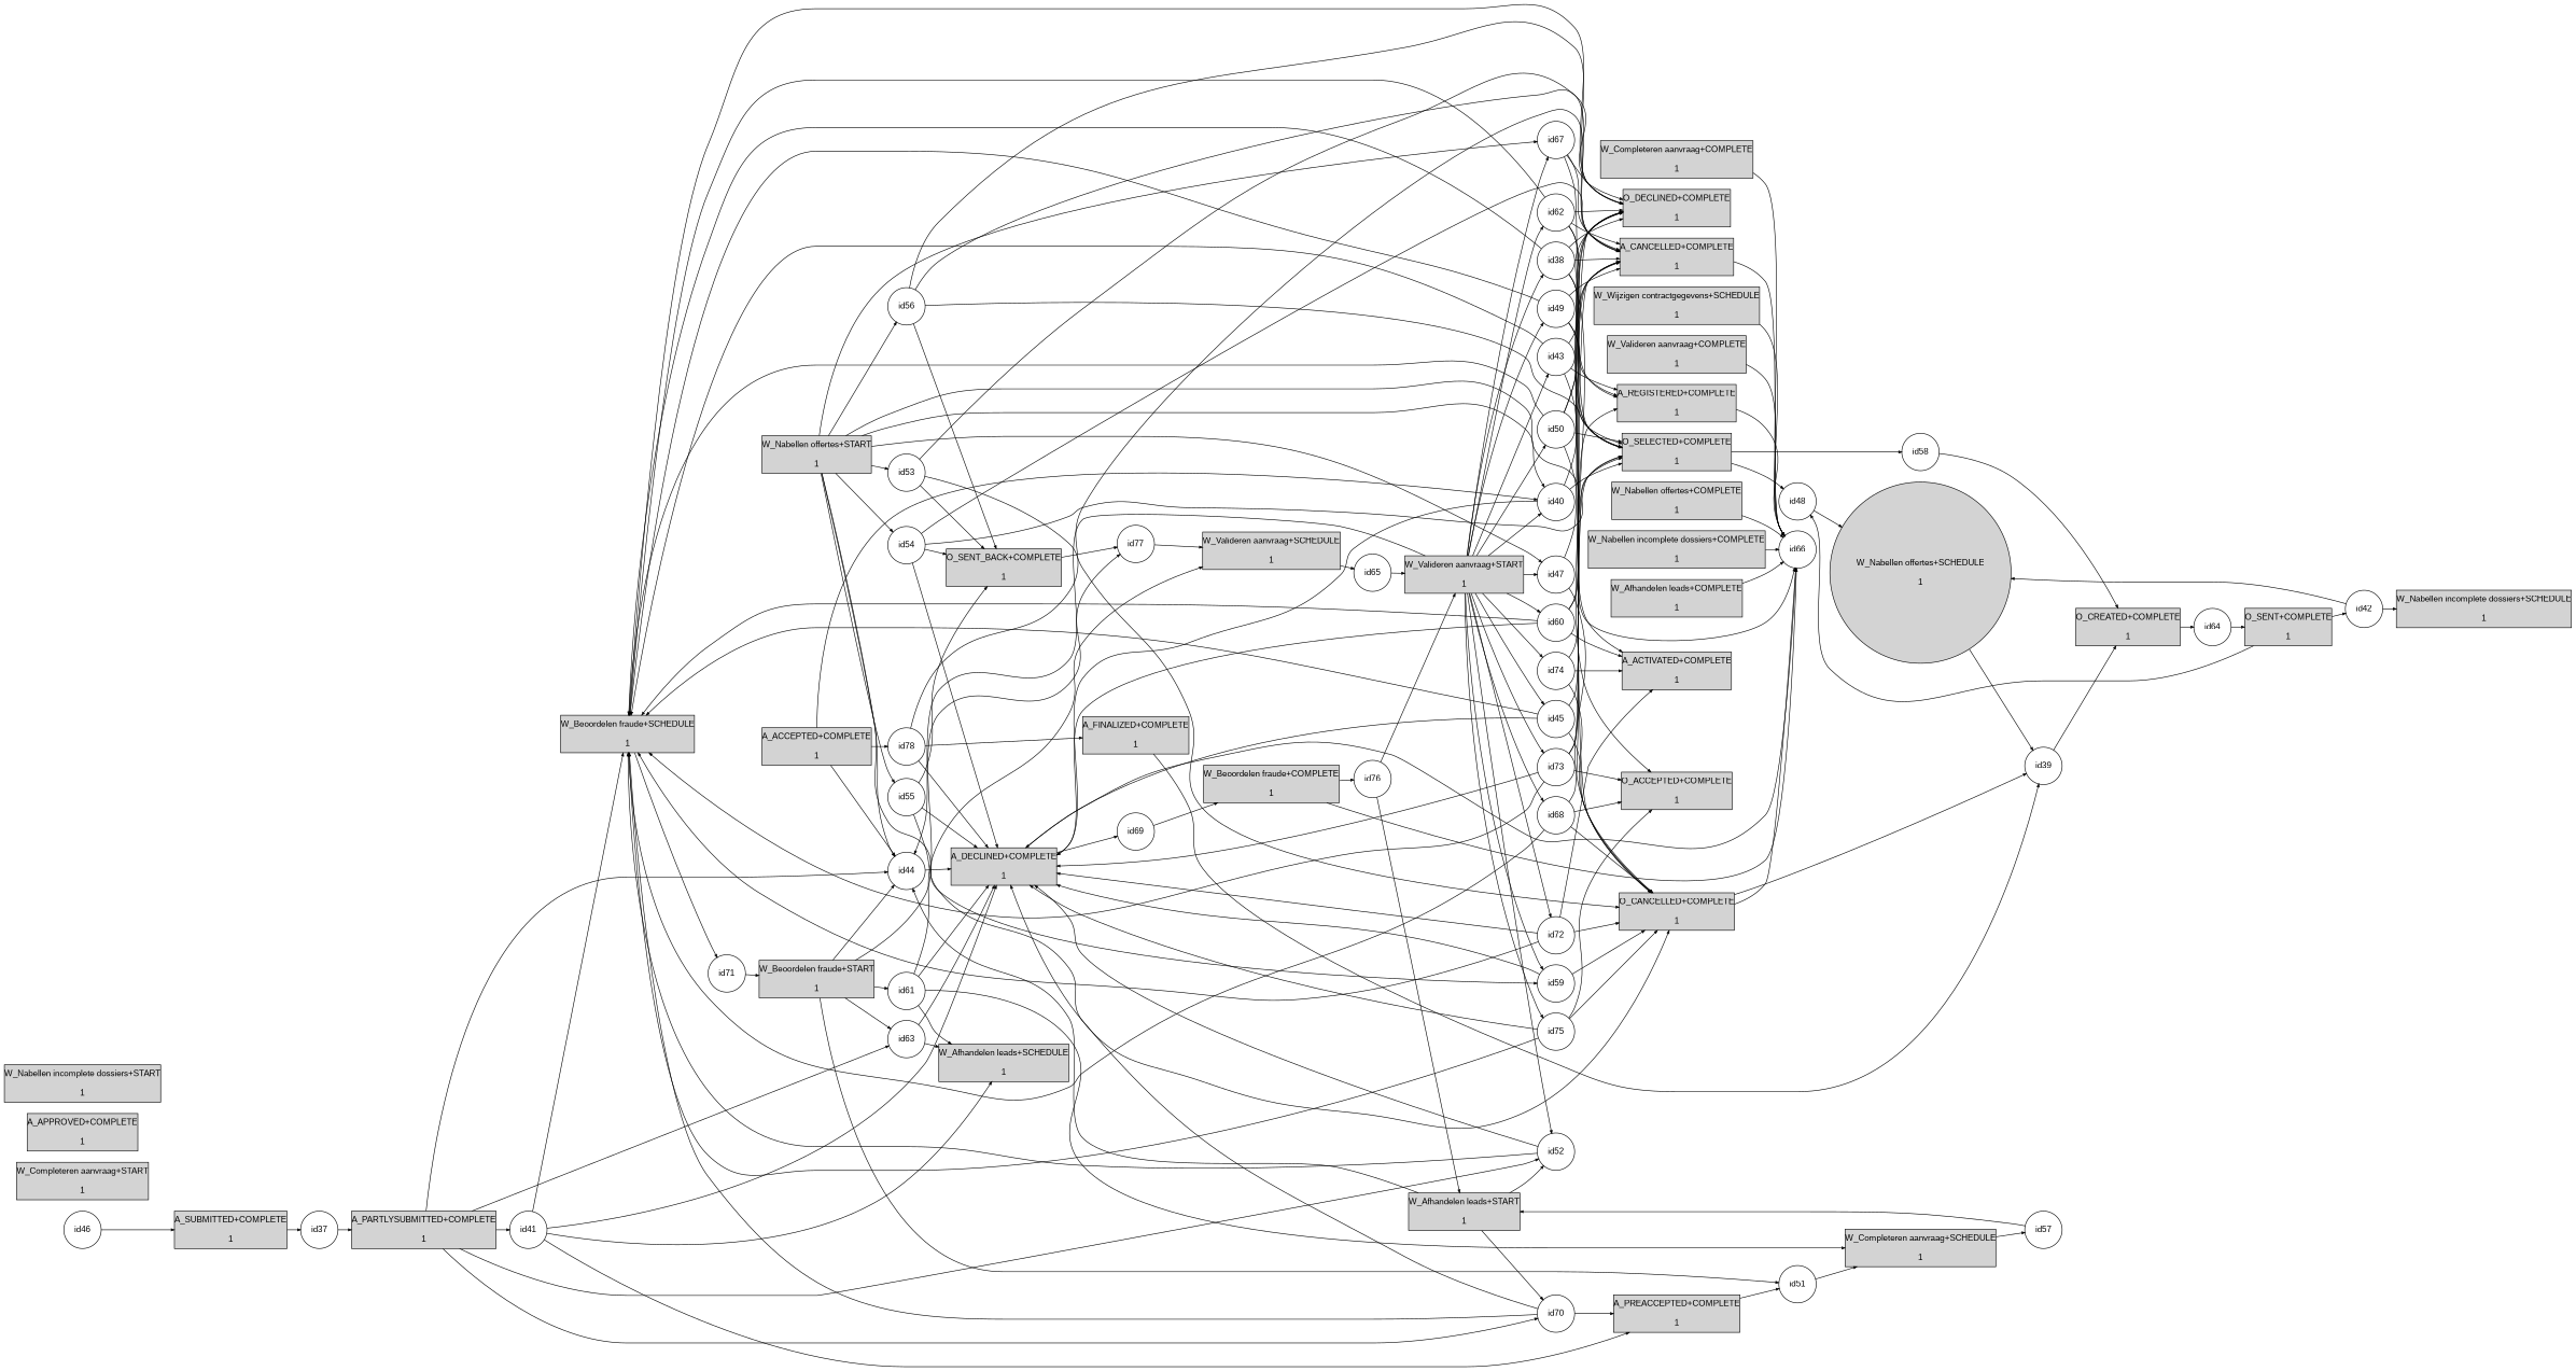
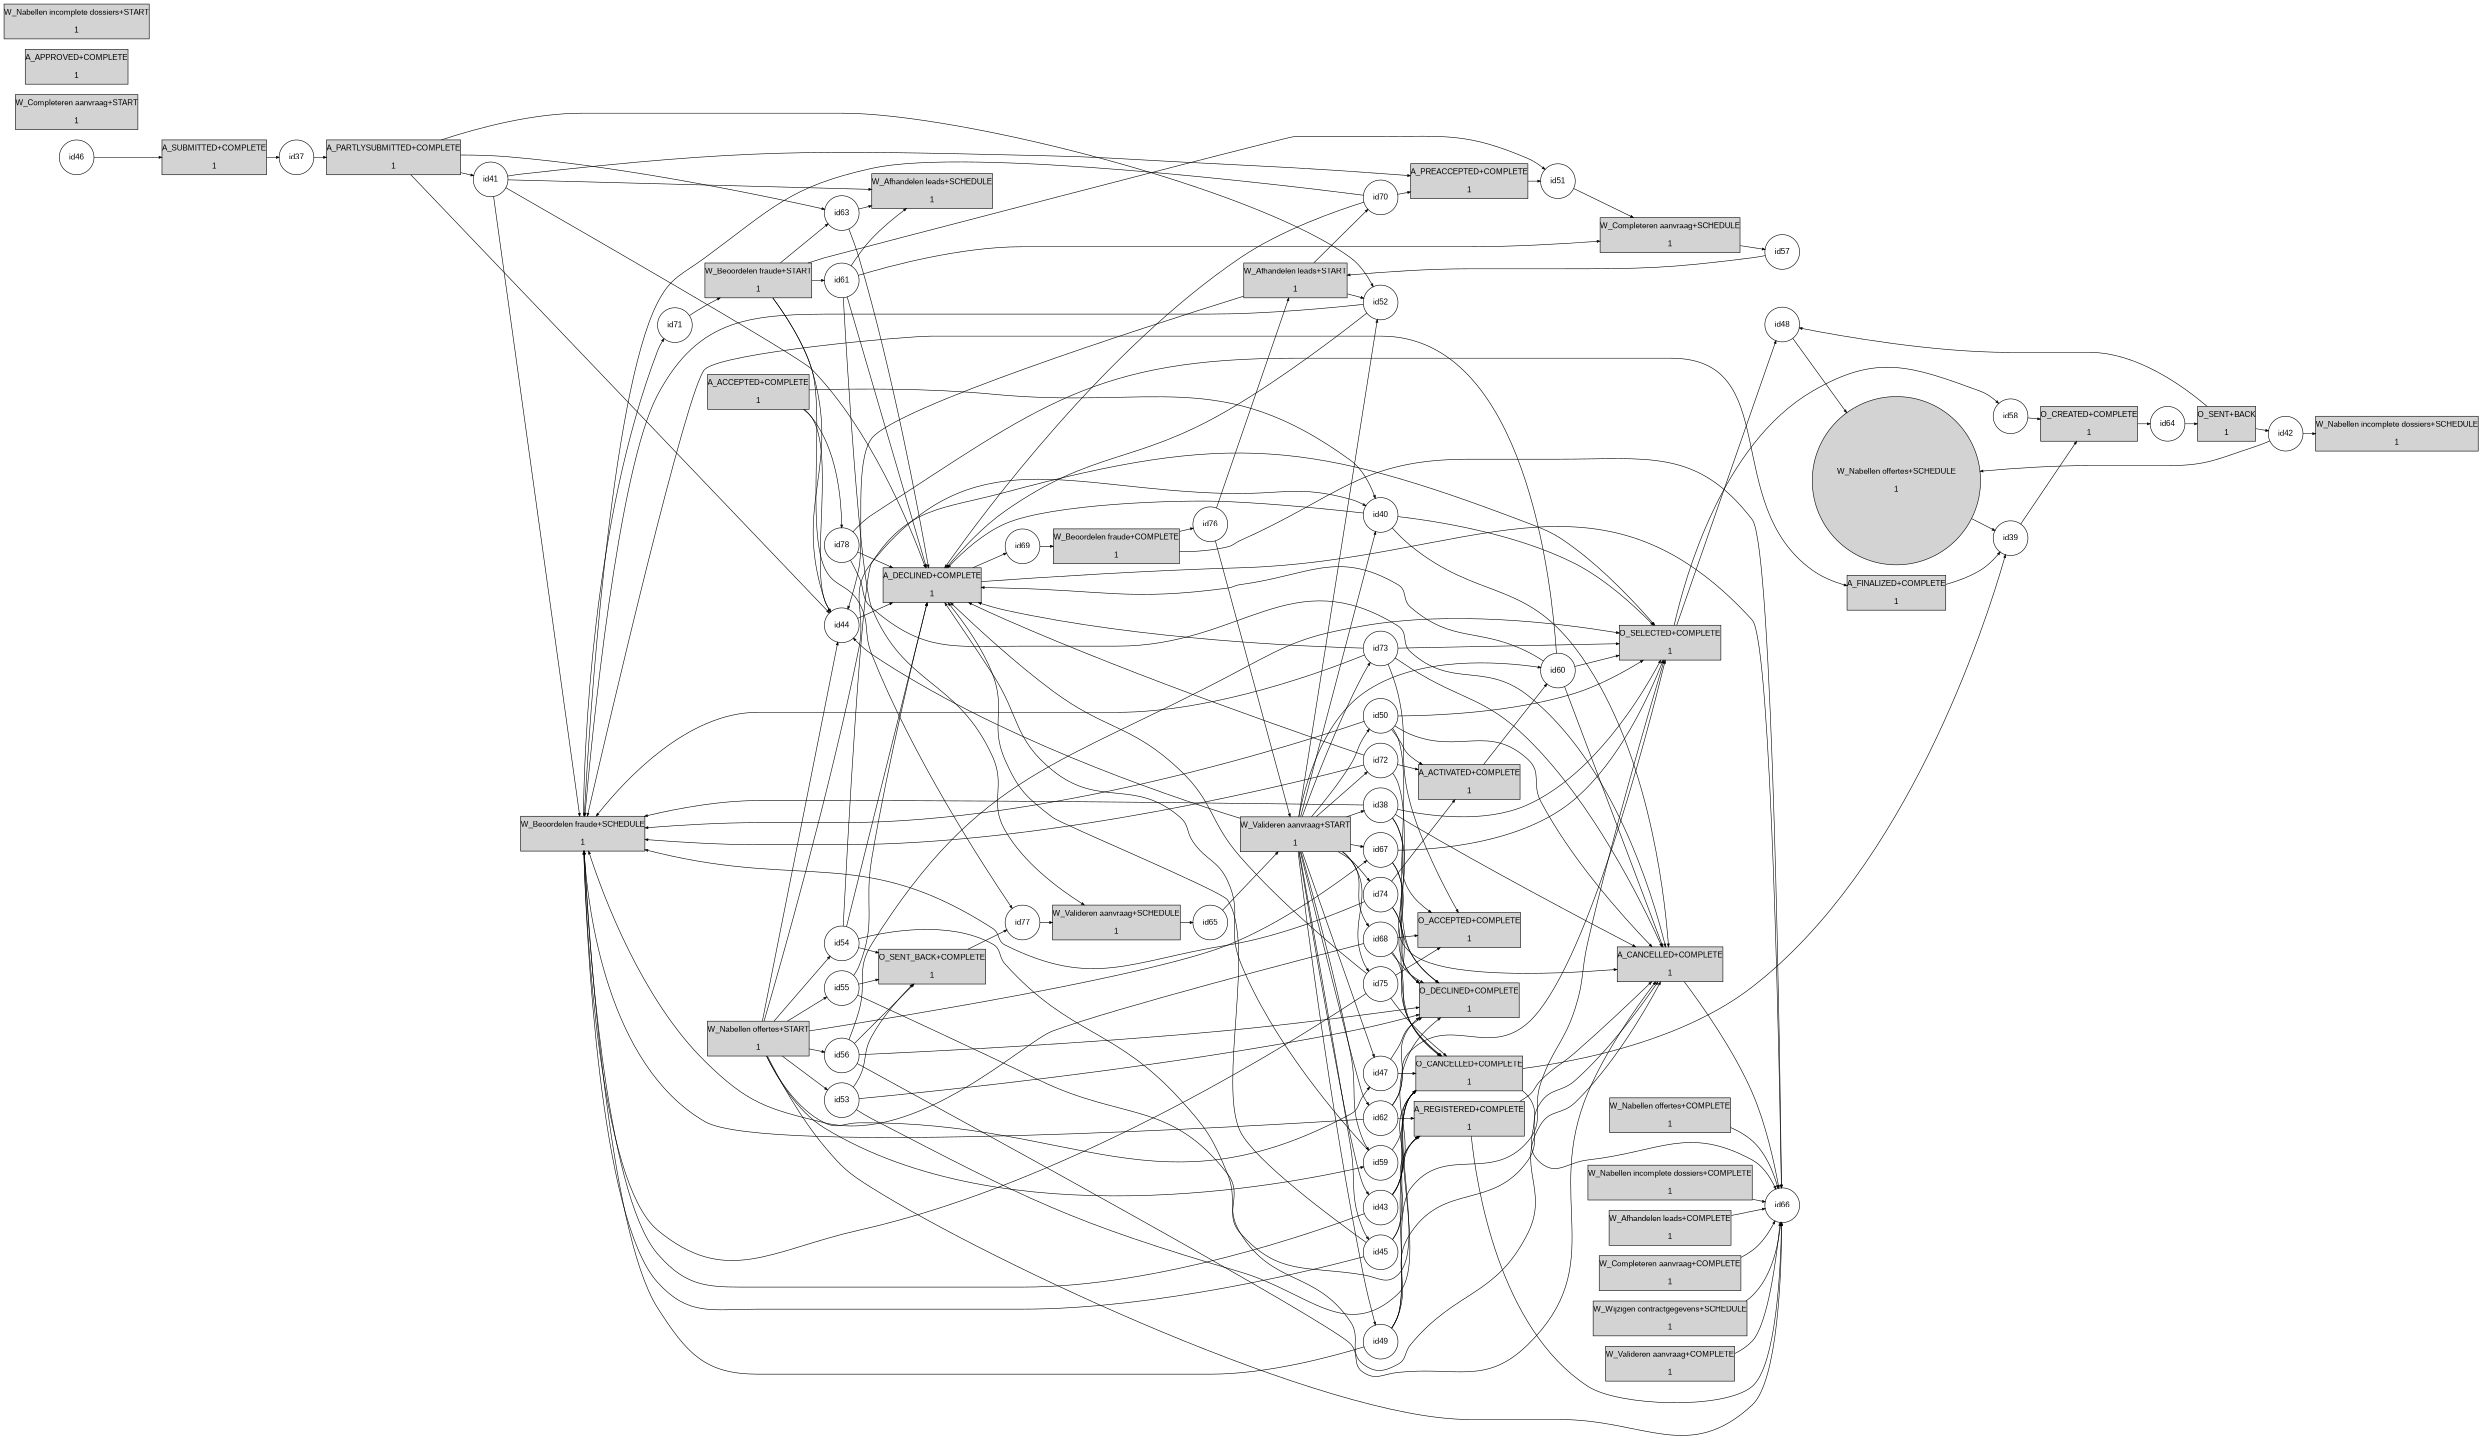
  digraph {
    fontname=Arial
    fontsize=14
    rankdir=LR
    ranksep=.3
    remincross=true
    node [fontname=Arial fontsize=14 shape=circle]
    edge [arrowsize=0.5]
    n1 [height=.2 label="W_Beoordelen fraude+SCHEDULE\n\n1" margin="0, 0.1" shape=box style=filled width=.2]
    id71 [height=.2 width=.2]
    n3 [height=.2 label="W_Beoordelen fraude+START\n\n1" margin="0, 0.1" shape=box style=filled width=.2]
    n4 [height=.2 label="A_FINALIZED+COMPLETE\n\n1" margin="0, 0.1" shape=box style=filled width=.2]
    id39 [height=.2 width=.2]
    n6 [height=.2 label="O_CREATED+COMPLETE\n\n1" margin="0, 0.1" shape=box style=filled width=.2]
    n7 [height=.2 label="O_SELECTED+COMPLETE\n\n1" margin="0, 0.1" shape=box style=filled width=.2]
    id48 [height=.2 width=.2]
    id58 [height=.2 width=.2]
    n10 [height=.2 label="W_Nabellen offertes+SCHEDULE\n\n1" margin="0, 0.1" style=filled width=.2]
    n11 [height=.2 label="W_Valideren aanvraag+START\n\n1" margin="0, 0.1" shape=box style=filled width=.2]
    id38 [height=.2 width=.2]
    id40 [height=.2 width=.2]
    id43 [height=.2 width=.2]
    id44 [height=.2 width=.2]
    id45 [height=.2 width=.2]
    id47 [height=.2 width=.2]
    id49 [height=.2 width=.2]
    id50 [height=.2 width=.2]
    id52 [height=.2 width=.2]
    id59 [height=.2 width=.2]
    id60 [height=.2 width=.2]
    id62 [height=.2 width=.2]
    id67 [height=.2 width=.2]
    id68 [height=.2 width=.2]
    id72 [height=.2 width=.2]
    id73 [height=.2 width=.2]
    id74 [height=.2 width=.2]
    id75 [height=.2 width=.2]
    n30 [height=.2 label="O_ACCEPTED+COMPLETE\n\n1" margin="0, 0.1" shape=box style=filled width=.2]
    n31 [height=.2 label="O_DECLINED+COMPLETE\n\n1" margin="0, 0.1" shape=box style=filled width=.2]
    n32 [height=.2 label="A_CANCELLED+COMPLETE\n\n1" margin="0, 0.1" shape=box style=filled width=.2]
    n33 [height=.2 label="A_DECLINED+COMPLETE\n\n1" margin="0, 0.1" shape=box style=filled width=.2]
    n34 [height=.2 label="A_REGISTERED+COMPLETE\n\n1" margin="0, 0.1" shape=box style=filled width=.2]
    n35 [height=.2 label="O_CANCELLED+COMPLETE\n\n1" margin="0, 0.1" shape=box style=filled width=.2]
    n36 [height=.2 label="A_ACTIVATED+COMPLETE\n\n1" margin="0, 0.1" shape=box style=filled width=.2]
    id66 [height=.2 width=.2]
    n38 [height=.2 label="W_Completeren aanvraag+START\n\n1" margin="0, 0.1" shape=box style=filled width=.2]
    n39 [height=.2 label="O_SENT_BACK+COMPLETE\n\n1" margin="0, 0.1" shape=box style=filled width=.2]
    id77 [height=.2 width=.2]
    n41 [height=.2 label="W_Valideren aanvraag+SCHEDULE\n\n1" margin="0, 0.1" shape=box style=filled width=.2]
    n42 [height=.2 label="W_Nabellen offertes+START\n\n1" margin="0, 0.1" shape=box style=filled width=.2]
    id53 [height=.2 width=.2]
    id54 [height=.2 width=.2]
    id55 [height=.2 width=.2]
    id56 [height=.2 width=.2]
-   n47 [height=.2 label="O_SENT+COMPLETE\n\n1" margin="0, 0.1" shape=box style=filled width=.2]
+   n47 [height=.2 label="O_SENT+BACK\n\n1" margin="0, 0.1" shape=box style=filled width=.2]
    id42 [height=.2 width=.2]
    n49 [height=.2 label="W_Nabellen incomplete dossiers+SCHEDULE\n\n1" margin="0, 0.1" shape=box style=filled width=.2]
    n50 [height=.2 label="W_Nabellen offertes+COMPLETE\n\n1" margin="0, 0.1" shape=box style=filled width=.2]
    n51 [height=.2 label="W_Afhandelen leads+SCHEDULE\n\n1" margin="0, 0.1" shape=box style=filled width=.2]
    id57 [height=.2 width=.2]
    n53 [height=.2 label="W_Afhandelen leads+START\n\n1" margin="0, 0.1" shape=box style=filled width=.2]
    n54 [height=.2 label="A_APPROVED+COMPLETE\n\n1" margin="0, 0.1" shape=box style=filled width=.2]
    n55 [height=.2 label="W_Completeren aanvraag+SCHEDULE\n\n1" margin="0, 0.1" shape=box style=filled width=.2]
    n56 [height=.2 label="W_Nabellen incomplete dossiers+COMPLETE\n\n1" margin="0, 0.1" shape=box style=filled width=.2]
    n57 [height=.2 label="A_SUBMITTED+COMPLETE\n\n1" margin="0, 0.1" shape=box style=filled width=.2]
    id37 [height=.2 width=.2]
    n59 [height=.2 label="A_PARTLYSUBMITTED+COMPLETE\n\n1" margin="0, 0.1" shape=box style=filled width=.2]
    n60 [height=.2 label="W_Afhandelen leads+COMPLETE\n\n1" margin="0, 0.1" shape=box style=filled width=.2]
    id64 [height=.2 width=.2]
    id70 [height=.2 width=.2]
    n63 [height=.2 label="A_PREACCEPTED+COMPLETE\n\n1" margin="0, 0.1" shape=box style=filled width=.2]
    n64 [height=.2 label="W_Completeren aanvraag+COMPLETE\n\n1" margin="0, 0.1" shape=box style=filled width=.2]
    n65 [height=.2 label="W_Beoordelen fraude+COMPLETE\n\n1" margin="0, 0.1" shape=box style=filled width=.2]
    id76 [height=.2 width=.2]
    n67 [height=.2 label="W_Nabellen incomplete dossiers+START\n\n1" margin="0, 0.1" shape=box style=filled width=.2]
    n68 [height=.2 label="A_ACCEPTED+COMPLETE\n\n1" margin="0, 0.1" shape=box style=filled width=.2]
    id78 [height=.2 width=.2]
    id65 [height=.2 width=.2]
    id51 [height=.2 width=.2]
    n72 [height=.2 label="W_Wijzigen contractgegevens+SCHEDULE\n\n1" margin="0, 0.1" shape=box style=filled width=.2]
    id69 [height=.2 width=.2]
    n74 [height=.2 label="W_Valideren aanvraag+COMPLETE\n\n1" margin="0, 0.1" shape=box style=filled width=.2]
    id41 [height=.2 width=.2]
    id63 [height=.2 width=.2]
    id61 [height=.2 width=.2]
    id46 [height=.2 width=.2]
    n1 -> id71
    id71 -> n3
    n3 -> id44
    n3 -> id77
    n3 -> id51
    n3 -> id63
    n3 -> id61
    n4 -> id39
    id39 -> n6
    n6 -> id64
    n7 -> id48
    n7 -> id58
    id48 -> n10
    id58 -> n6
    n10 -> id39
    n11 -> id38
    n11 -> id40
    n11 -> id43
    n11 -> id44
    n11 -> id45
    n11 -> id47
    n11 -> id49
    n11 -> id50
    n11 -> id52
    n11 -> id59
    n11 -> id60
    n11 -> id62
    n11 -> id67
    n11 -> id68
    n11 -> id72
    n11 -> id73
    n11 -> id74
    n11 -> id75
    id38 -> n1
    id38 -> n7
    id38 -> n30
    id38 -> n31
    id38 -> n32
    id40 -> n7
    id40 -> n32
    id40 -> n33
    id43 -> n1
    id43 -> n31
    id43 -> n34
    id43 -> n35
    id44 -> n33
    id45 -> n1
    id45 -> n33
    id45 -> n34
    id45 -> n35
    id47 -> n31
    id47 -> n35
    id49 -> n1
    id49 -> n7
    id49 -> n32
    id49 -> n34
    id50 -> n1
    id50 -> n7
    id50 -> n31
    id50 -> n32
    id50 -> n36
    id52 -> n1
    id52 -> n33
    id59 -> n33
    id59 -> n35
    id60 -> n1
    id60 -> n7
    id60 -> n32
    id60 -> n33
-   id60 -> n36
+   n36 -> id60
    id62 -> n1
    id62 -> n7
    id62 -> n31
-   id62 -> n32
+   n34 -> n32
    id62 -> n34
    id67 -> n7
    id67 -> n31
    id67 -> n32
    id68 -> n1
    id68 -> n30
    id68 -> n31
    id68 -> n35
    id72 -> n1
    id72 -> n33
    id72 -> n35
    id72 -> n36
    id73 -> n1
    id73 -> n7
    id73 -> n30
    id73 -> n32
    id73 -> n33
-   n31 -> n1
+   id74 -> n1
    id74 -> n31
    id74 -> n35
    id74 -> n36
    id75 -> n1
    id75 -> n30
    id75 -> n33
    id75 -> n35
    n32 -> id66
    n33 -> id66
    n33 -> id69
    n34 -> id66
    n35 -> id39
    n35 -> id66
    n39 -> id77
    id77 -> n41
    n41 -> id65
    n42 -> id40
    n42 -> id44
    n42 -> id47
    n42 -> id59
    n42 -> id67
    n42 -> id66
    n42 -> id53
    n42 -> id54
    n42 -> id55
    n42 -> id56
    id53 -> n31
    id53 -> n35
    id53 -> n39
    id54 -> n7
    id54 -> n32
    id54 -> n33
    id54 -> n39
    id55 -> n33
    id55 -> n35
    id55 -> n39
    id56 -> n7
    id56 -> n31
    id56 -> n32
    id56 -> n39
    n47 -> id48
    n47 -> id42
    id42 -> n10
    id42 -> n49
    n50 -> id66
    id57 -> n53
    n53 -> id44
    n53 -> id52
    n53 -> id70
    n55 -> id57
    n56 -> id66
    n57 -> id37
    id37 -> n59
    n59 -> id44
    n59 -> id52
-   n59 -> id70
    n59 -> id41
    n59 -> id63
    n60 -> id66
    id64 -> n47
    id70 -> n1
    id70 -> n33
    id70 -> n63
    n63 -> id51
    n64 -> id66
    n65 -> id66
    n65 -> id76
    id76 -> n11
    id76 -> n53
    n68 -> id40
    n68 -> id44
    n68 -> id78
    id78 -> n4
    id78 -> n32
    id78 -> n33
    id65 -> n11
    id51 -> n55
    n72 -> id66
    id69 -> n65
    n74 -> id66
    id41 -> n1
    id41 -> n33
    id41 -> n51
    id41 -> n63
    id63 -> n33
    id63 -> n51
    id61 -> n33
    id61 -> n41
    id61 -> n51
    id61 -> n55
    id46 -> n57
  }
